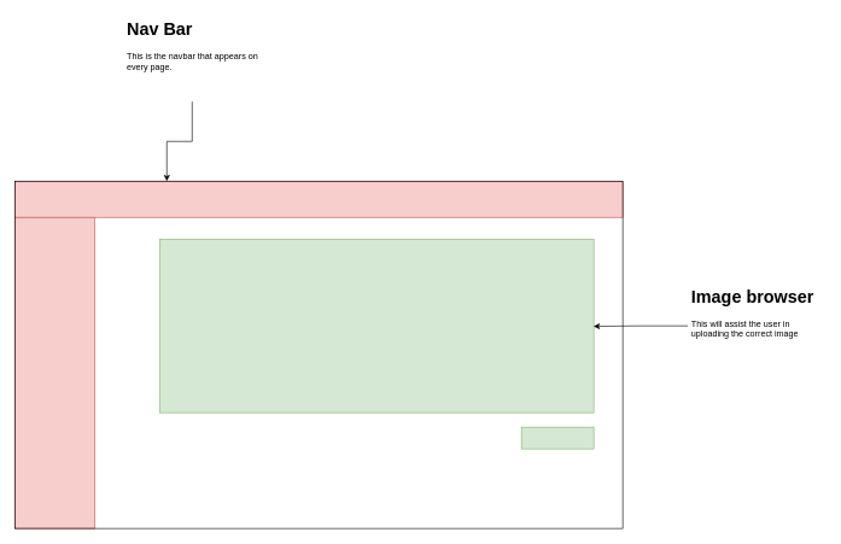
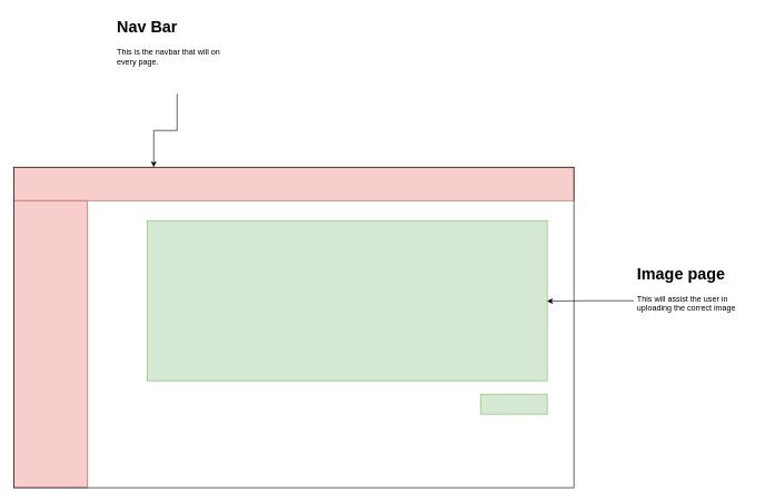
  <mxCell id="0" />
  <mxCell id="1" parent="0" />
  <mxCell id="2" value="" style="rounded=0;whiteSpace=wrap;html=1;fillColor=#d5e8d4;strokeColor=#82b366;" vertex="1" parent="1"><mxGeometry x="220" y="330" width="600" height="240" as="geometry" /></mxCell>
  <mxCell id="3" value="" style="group" vertex="1" connectable="0" parent="1"><mxGeometry x="20" y="250" width="840" height="480" as="geometry" /></mxCell>
  <mxCell id="4" value="" style="rounded=0;whiteSpace=wrap;html=1;fillColor=#f8cecc;strokeColor=#b85450;" vertex="1" parent="3"><mxGeometry width="840" height="50" as="geometry" /></mxCell>
  <mxCell id="5" value="" style="rounded=0;whiteSpace=wrap;html=1;fillColor=#f8cecc;strokeColor=#b85450;" vertex="1" parent="3"><mxGeometry y="50" width="110" height="430" as="geometry" /></mxCell>
  <mxCell id="6" value="" style="rounded=0;whiteSpace=wrap;html=1;fillColor=none;" vertex="1" parent="3"><mxGeometry width="840" height="480" as="geometry" /></mxCell>
  <mxCell id="7" value="" style="rounded=0;whiteSpace=wrap;html=1;fillColor=#d5e8d4;strokeColor=#82b366;" vertex="1" parent="3"><mxGeometry x="700" y="340" width="100" height="30" as="geometry" /></mxCell>
  <mxCell id="8" style="edgeStyle=orthogonalEdgeStyle;rounded=0;orthogonalLoop=1;jettySize=auto;html=1;exitX=0.5;exitY=1;exitDx=0;exitDy=0;entryX=0.25;entryY=0;entryDx=0;entryDy=0;" edge="1" parent="1" source="9" target="6"><mxGeometry relative="1" as="geometry" /></mxCell>
- <mxCell id="9" value="&lt;h1&gt;Nav Bar&lt;/h1&gt;&lt;div&gt;This is the navbar that appears on every page.&lt;/div&gt;" style="text;html=1;strokeColor=none;fillColor=none;spacing=5;spacingTop=-20;whiteSpace=wrap;overflow=hidden;rounded=0;" vertex="1" parent="1"><mxGeometry x="170" y="20" width="190" height="120" as="geometry" /></mxCell>
+ <mxCell id="9" value="&lt;h1&gt;Nav Bar&lt;/h1&gt;&lt;div&gt;This is the navbar that will on every page.&lt;/div&gt;" style="text;html=1;strokeColor=none;fillColor=none;spacing=5;spacingTop=-20;whiteSpace=wrap;overflow=hidden;rounded=0;" vertex="1" parent="1"><mxGeometry x="170" y="20" width="190" height="120" as="geometry" /></mxCell>
  <mxCell id="10" style="edgeStyle=orthogonalEdgeStyle;rounded=0;orthogonalLoop=1;jettySize=auto;html=1;exitX=0;exitY=0.5;exitDx=0;exitDy=0;entryX=0.952;entryY=0.418;entryDx=0;entryDy=0;entryPerimeter=0;" edge="1" parent="1" source="11" target="6"><mxGeometry relative="1" as="geometry"><Array as="points"><mxPoint x="885" y="451" /></Array></mxGeometry></mxCell>
- <mxCell id="11" value="&lt;h1&gt;Image browser&lt;/h1&gt;&lt;div&gt;This will assist the user in uploading the correct image&lt;/div&gt;" style="text;html=1;strokeColor=none;fillColor=none;spacing=5;spacingTop=-20;whiteSpace=wrap;overflow=hidden;rounded=0;" vertex="1" parent="1"><mxGeometry x="950" y="390" width="190" height="120" as="geometry" /></mxCell>
+ <mxCell id="11" value="&lt;h1&gt;Image page&lt;/h1&gt;&lt;div&gt;This will assist the user in uploading the correct image&lt;/div&gt;" style="text;html=1;strokeColor=none;fillColor=none;spacing=5;spacingTop=-20;whiteSpace=wrap;overflow=hidden;rounded=0;" vertex="1" parent="1"><mxGeometry x="950" y="390" width="190" height="120" as="geometry" /></mxCell>
